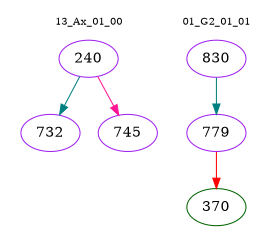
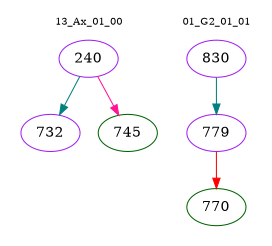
  digraph {
    node [color=purple]
    edge [color=teal]
    n1 [label=240]
    n2 [label=732]
-   n3 [label=745]
+   n3 [color=darkgreen label=745]
    n4 [label=779]
-   n5 [color=darkgreen label=370]
+   n5 [color=darkgreen label=770]
    n6 [label=830]
    subgraph cluster_1 {
      color=white
      fontsize=10
      label="13_Ax_01_00"
      n1
      n2
      n3
    }
    subgraph cluster_2 {
      color=white
      fontsize=10
      label="01_G2_01_01"
      n4
      n5
      n6
    }
    n1 -> n2
    n1 -> n3 [color=deeppink]
    n4 -> n5 [color=red]
    n6 -> n4
  }
